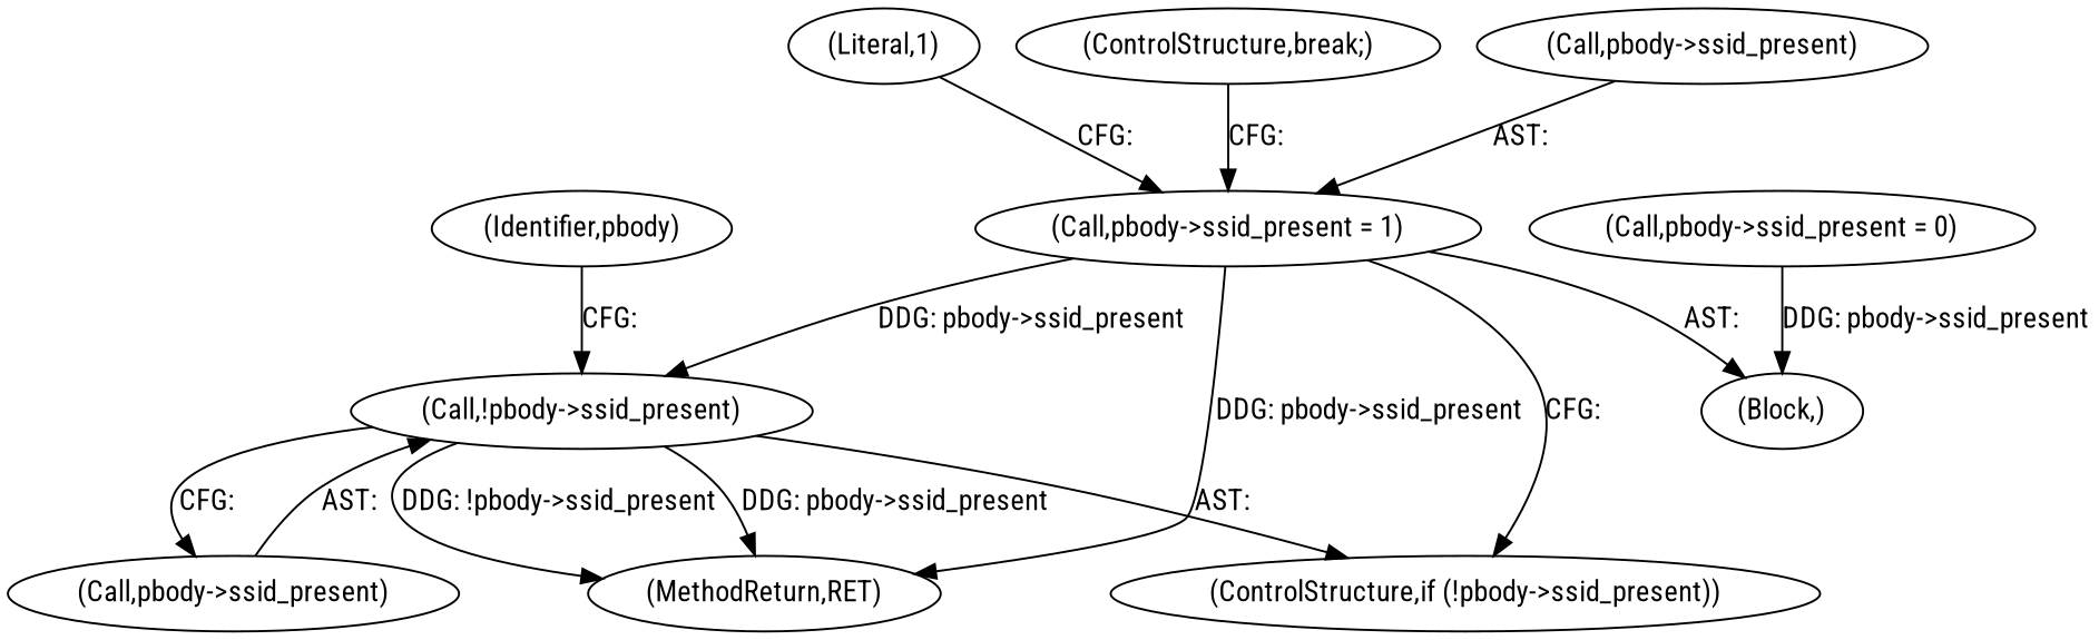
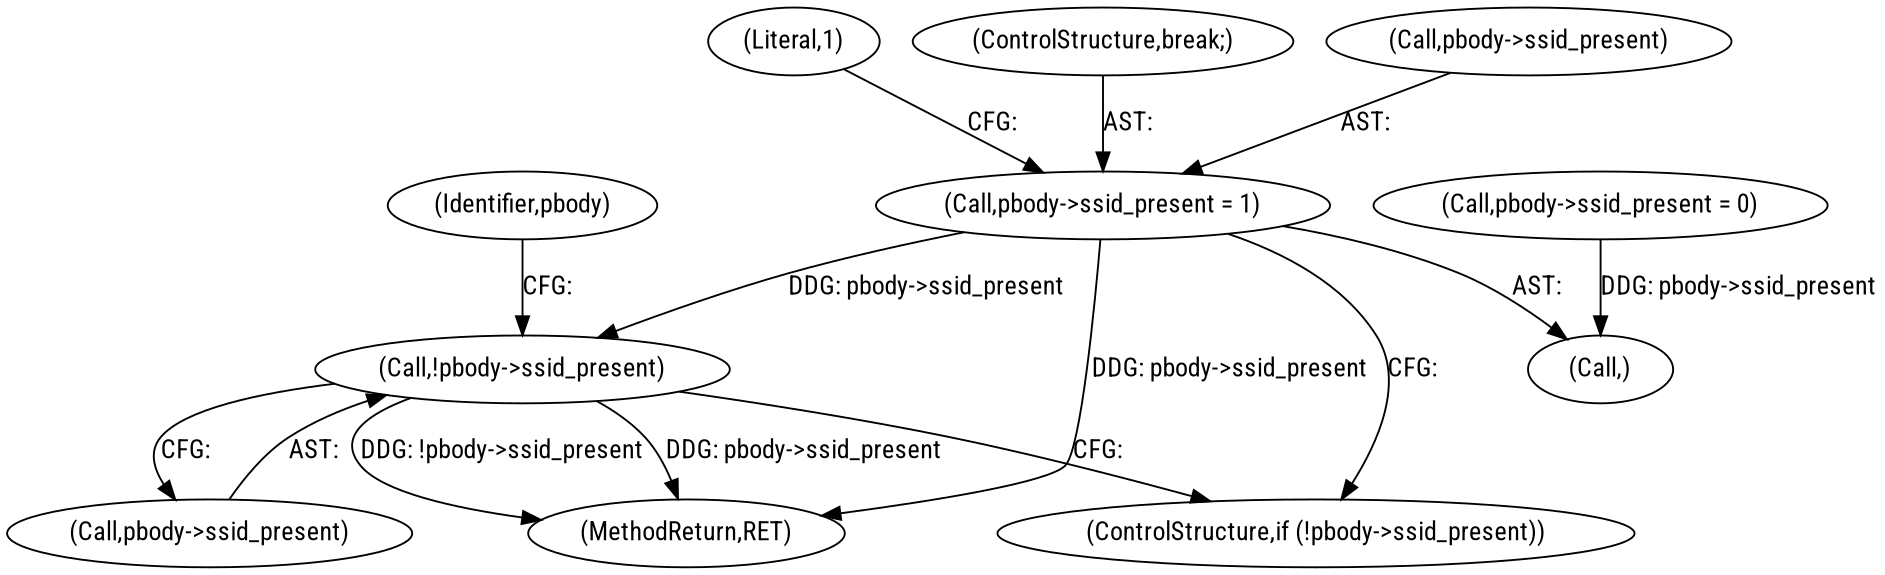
  digraph {
    fontname="Roboto Condensed"
    node [fontname="Roboto Condensed"]
    edge [fontname="Roboto Condensed"]
    n1 [label="(Call,pbody->ssid_present = 1)"]
    n2 [label="(Call,!pbody->ssid_present)"]
    n3 [label="(MethodReturn,RET)"]
-   n4 [label="(Block,)"]
+   n4 [label="(Call,)"]
    n5 [label="(ControlStructure,if (!pbody->ssid_present))"]
    n6 [label="(Call,pbody->ssid_present)"]
    n7 [label="(Literal,1)"]
    n8 [label="(Identifier,pbody)"]
    n9 [label="(Call,pbody->ssid_present = 0)"]
    n10 [label="(ControlStructure,break;)"]
    n11 [label="(Call,pbody->ssid_present)"]
    n1 -> n2 [label="DDG: pbody->ssid_present"]
    n1 -> n3 [label="DDG: pbody->ssid_present"]
    n1 -> n4 [label="AST: "]
    n1 -> n5 [label="CFG: "]
    n2 -> n3 [label="DDG: !pbody->ssid_present"]
    n2 -> n3 [label="DDG: pbody->ssid_present"]
-   n2 -> n5 [label="AST: "]
+   n2 -> n5 [label="CFG: "]
    n2 -> n6 [label="CFG: "]
    n6 -> n2 [label="AST: "]
    n7 -> n1 [label="CFG: "]
    n8 -> n2 [label="CFG: "]
    n9 -> n4 [label="DDG: pbody->ssid_present"]
-   n10 -> n1 [label="CFG: "]
+   n10 -> n1 [label="AST: "]
    n11 -> n1 [label="AST: "]
  }
